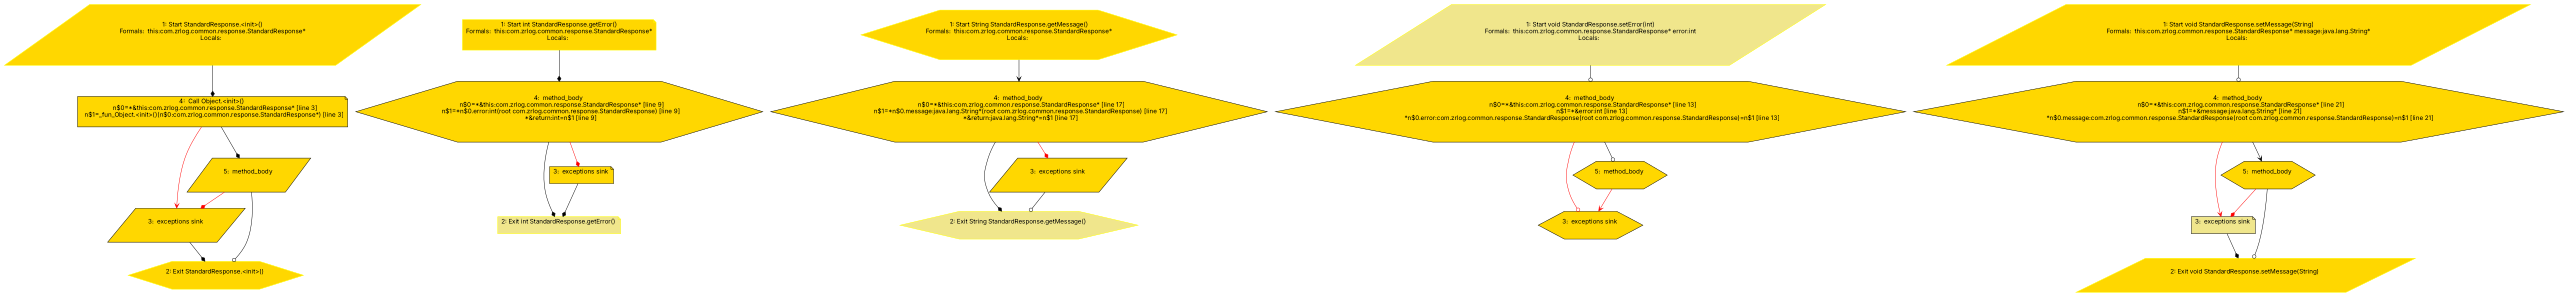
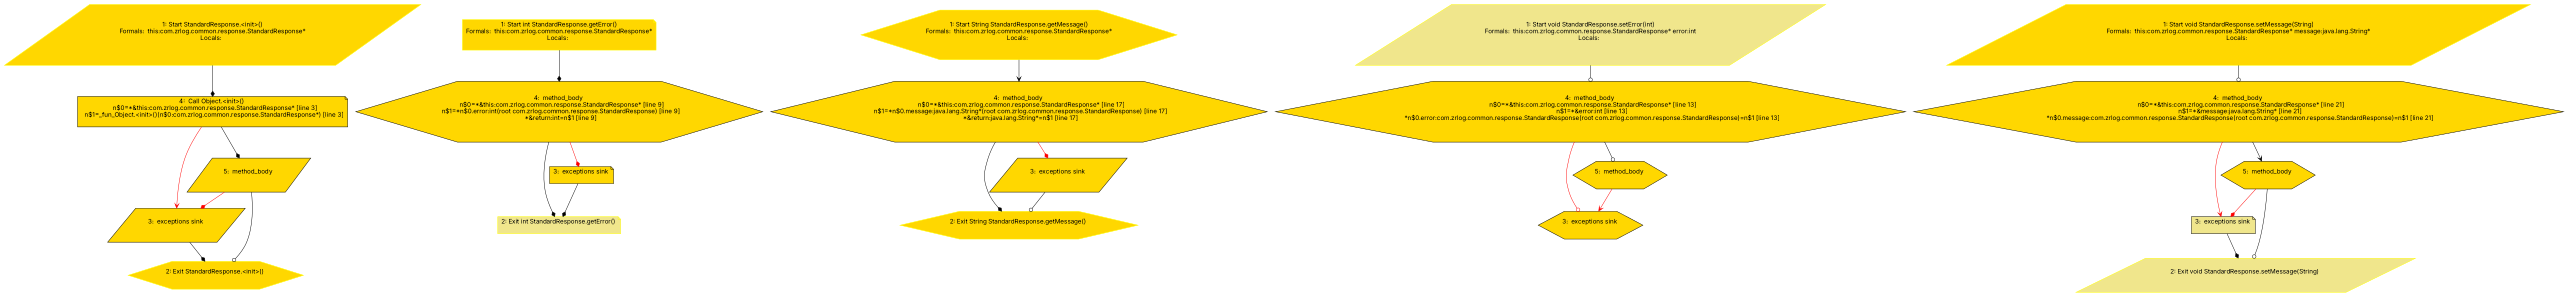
  digraph {
    fontname=Inter
    node [fillcolor=gold fontname=Inter shape=hexagon style=filled]
    edge [arrowhead=diamond fontname=Inter]
    n1 [color=yellow label="1: Start StandardResponse.<init>()\nFormals:  this:com.zrlog.common.response.StandardResponse*\nLocals:  \n  " shape=parallelogram]
    n2 [label="4:  Call Object.<init>() \n   n$0=*&this:com.zrlog.common.response.StandardResponse* [line 3]\n  n$1=_fun_Object.<init>()(n$0:com.zrlog.common.response.StandardResponse*) [line 3]\n " shape=note]
    n3 [label="3:  exceptions sink \n  " shape=parallelogram]
    n4 [label="5:  method_body \n  " shape=parallelogram]
    n5 [color=yellow label="2: Exit StandardResponse.<init>() \n  "]
    n6 [color=yellow label="1: Start int StandardResponse.getError()\nFormals:  this:com.zrlog.common.response.StandardResponse*\nLocals:  \n  " shape=note]
    n7 [label="4:  method_body \n   n$0=*&this:com.zrlog.common.response.StandardResponse* [line 9]\n  n$1=*n$0.error:int(root com.zrlog.common.response.StandardResponse) [line 9]\n  *&return:int=n$1 [line 9]\n "]
    n8 [color=yellow fillcolor=khaki label="2: Exit int StandardResponse.getError() \n  " shape=note]
    n9 [label="3:  exceptions sink \n  " shape=note]
    n10 [color=yellow label="1: Start String StandardResponse.getMessage()\nFormals:  this:com.zrlog.common.response.StandardResponse*\nLocals:  \n  "]
    n11 [label="4:  method_body \n   n$0=*&this:com.zrlog.common.response.StandardResponse* [line 17]\n  n$1=*n$0.message:java.lang.String*(root com.zrlog.common.response.StandardResponse) [line 17]\n  *&return:java.lang.String*=n$1 [line 17]\n "]
-   n12 [color=yellow fillcolor=khaki label="2: Exit String StandardResponse.getMessage() \n  "]
+   n12 [color=yellow label="2: Exit String StandardResponse.getMessage() \n  "]
    n13 [label="3:  exceptions sink \n  " shape=parallelogram]
    n14 [color=yellow fillcolor=khaki label="1: Start void StandardResponse.setError(int)\nFormals:  this:com.zrlog.common.response.StandardResponse* error:int\nLocals:  \n  " shape=parallelogram]
    n15 [label="4:  method_body \n   n$0=*&this:com.zrlog.common.response.StandardResponse* [line 13]\n  n$1=*&error:int [line 13]\n  *n$0.error:com.zrlog.common.response.StandardResponse(root com.zrlog.common.response.StandardResponse)=n$1 [line 13]\n "]
    n16 [label="3:  exceptions sink \n  "]
    n17 [label="5:  method_body \n  "]
    n18 [color=yellow label="1: Start void StandardResponse.setMessage(String)\nFormals:  this:com.zrlog.common.response.StandardResponse* message:java.lang.String*\nLocals:  \n  " shape=parallelogram]
    n19 [label="4:  method_body \n   n$0=*&this:com.zrlog.common.response.StandardResponse* [line 21]\n  n$1=*&message:java.lang.String* [line 21]\n  *n$0.message:com.zrlog.common.response.StandardResponse(root com.zrlog.common.response.StandardResponse)=n$1 [line 21]\n "]
    n20 [fillcolor=khaki label="3:  exceptions sink \n  " shape=note]
    n21 [label="5:  method_body \n  "]
-   n22 [color=yellow label="2: Exit void StandardResponse.setMessage(String) \n  " shape=parallelogram]
+   n22 [color=yellow fillcolor=khaki label="2: Exit void StandardResponse.setMessage(String) \n  " shape=parallelogram]
    n1 -> n2
    n2 -> n3 [arrowhead=vee color=red]
    n2 -> n4
    n3 -> n5
    n4 -> n3 [color=red]
    n4 -> n5 [arrowhead=odot]
    n6 -> n7
    n7 -> n8
    n7 -> n9 [color=red]
    n9 -> n8
    n10 -> n11 [arrowhead=vee]
    n11 -> n12
    n11 -> n13 [color=red]
    n13 -> n12 [arrowhead=odot]
    n14 -> n15 [arrowhead=odot]
    n15 -> n16 [arrowhead=odot color=red]
    n15 -> n17 [arrowhead=odot]
    n17 -> n16 [arrowhead=vee color=red]
    n18 -> n19 [arrowhead=odot]
    n19 -> n20 [arrowhead=vee color=red]
    n19 -> n21 [arrowhead=vee]
    n20 -> n22
    n21 -> n20 [color=red]
    n21 -> n22 [arrowhead=odot]
  }
